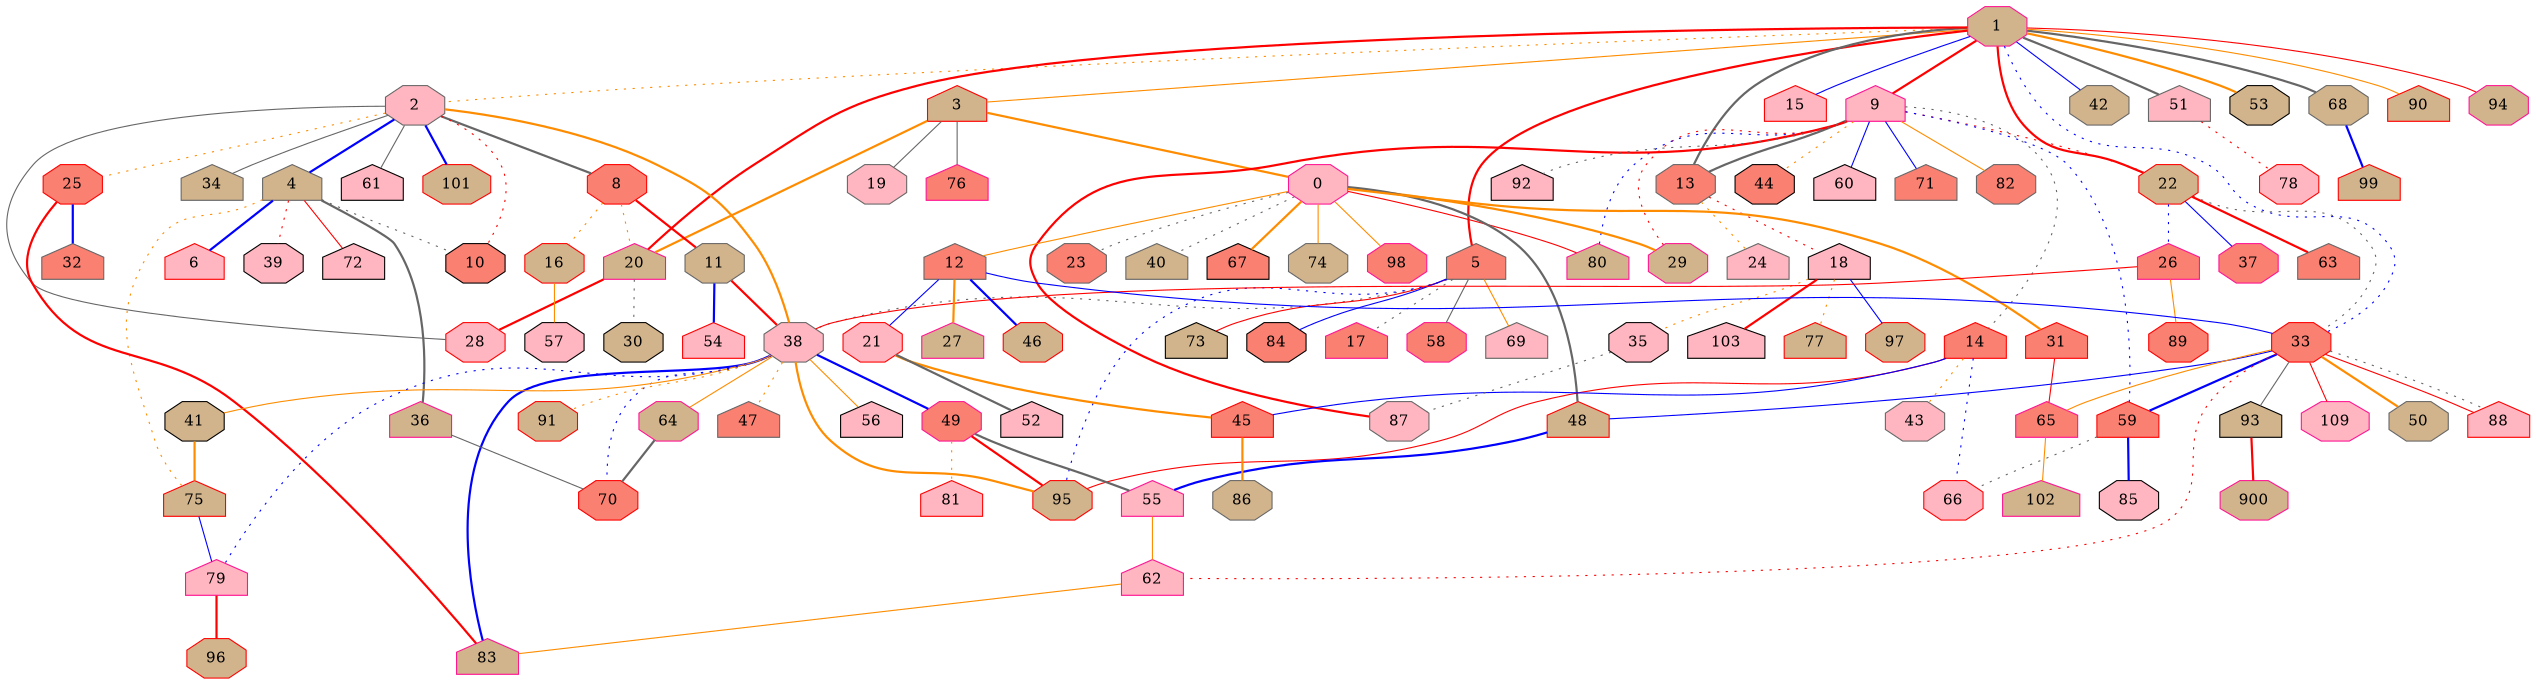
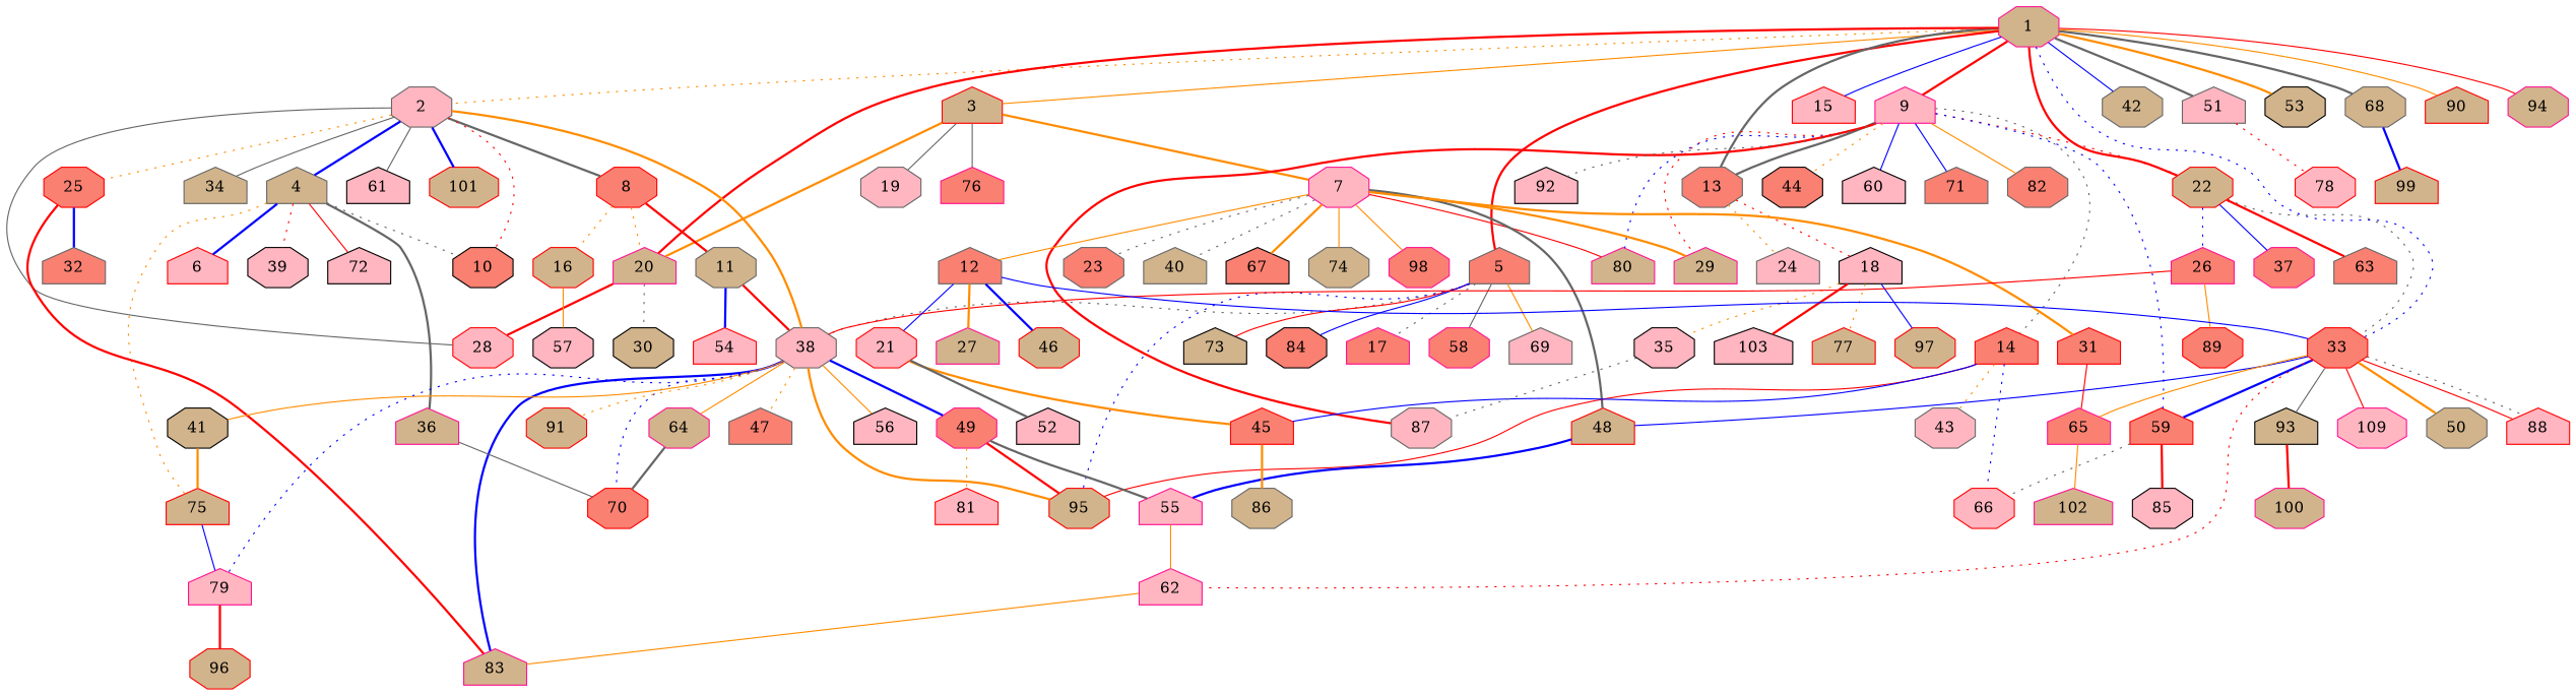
  graph {
    node [color=red fillcolor=tan shape=octagon style=filled]
    edge [color=darkorange style=bold]
    1 [color=deeppink]
    2 [color=gray40 fillcolor=lightpink]
    3 [shape=house]
    5 [color=gray40 fillcolor=salmon shape=house]
    9 [color=deeppink fillcolor=lightpink shape=house]
    13 [color=gray40 fillcolor=salmon]
    15 [fillcolor=lightpink shape=house]
    20 [color=deeppink shape=house]
    22
    33 [fillcolor=salmon]
    42 [color=gray40]
    51 [color=gray40 fillcolor=lightpink shape=house]
    53 [color=black]
    68 [color=gray40]
    90 [shape=house]
    94 [color=deeppink]
    4 [color=gray40 shape=house]
    8 [fillcolor=salmon]
    10 [color=black fillcolor=salmon]
    25 [fillcolor=salmon]
    28 [fillcolor=lightpink]
    34 [color=gray40 shape=house]
    38 [color=gray40 fillcolor=lightpink]
    61 [color=black fillcolor=lightpink shape=house]
    101
-   7 [color=deeppink fillcolor=lightpink label=0]
+   7 [color=deeppink fillcolor=lightpink]
    19 [color=gray40 fillcolor=lightpink]
    76 [color=deeppink fillcolor=salmon shape=house]
    17 [color=deeppink fillcolor=salmon shape=house]
    58 [color=deeppink fillcolor=salmon]
    69 [color=gray40 fillcolor=lightpink shape=house]
    73 [color=black shape=house]
    84 [color=black fillcolor=salmon]
    95
-   29 [color=deeppink]
+   29 [color=deeppink shape=house]
    80 [color=deeppink shape=house]
    14 [fillcolor=salmon shape=house]
    44 [color=black fillcolor=salmon]
    59 [fillcolor=salmon shape=house]
    60 [color=black fillcolor=lightpink shape=house]
    71 [color=gray40 fillcolor=salmon shape=house]
    82 [color=gray40 fillcolor=salmon]
    87 [color=gray40 fillcolor=lightpink]
    92 [color=black fillcolor=lightpink shape=house]
    18 [color=black fillcolor=lightpink shape=house]
    24 [color=gray40 fillcolor=lightpink shape=house]
    30 [color=black]
    26 [color=deeppink fillcolor=salmon shape=house]
    37 [color=deeppink fillcolor=salmon]
    63 [color=gray40 fillcolor=salmon shape=house]
    48 [shape=house]
    65 [color=deeppink fillcolor=salmon shape=house]
    50 [color=gray40]
    62 [color=deeppink fillcolor=lightpink shape=house]
    88 [fillcolor=lightpink shape=house]
    93 [color=black shape=house]
    n57 [color=deeppink fillcolor=lightpink label=109]
    78 [fillcolor=lightpink]
    99 [shape=house]
    6 [fillcolor=lightpink shape=house]
    36 [color=deeppink shape=house]
    39 [color=black fillcolor=lightpink]
    72 [color=black fillcolor=lightpink shape=house]
    75 [shape=house]
    11 [color=gray40]
    16
    32 [color=gray40 fillcolor=salmon shape=house]
    83 [color=deeppink shape=house]
    70 [fillcolor=salmon]
    41 [color=black]
    47 [color=gray40 fillcolor=salmon shape=house]
    49 [color=deeppink fillcolor=salmon]
    56 [color=black fillcolor=lightpink shape=house]
    64 [color=deeppink]
    79 [color=deeppink fillcolor=lightpink shape=house]
    91
    12 [color=gray40 fillcolor=salmon shape=house]
    23 [color=gray40 fillcolor=salmon]
    31 [fillcolor=salmon shape=house]
    40 [color=gray40 shape=house]
    67 [color=black fillcolor=salmon shape=house]
    74 [color=gray40]
    98 [color=deeppink fillcolor=salmon]
    21 [fillcolor=lightpink]
    27 [color=deeppink shape=house]
    46
    55 [color=deeppink fillcolor=lightpink shape=house]
    54 [fillcolor=lightpink shape=house]
    57 [color=black fillcolor=lightpink]
    43 [color=gray40 fillcolor=lightpink]
    45 [fillcolor=salmon shape=house]
    66 [fillcolor=lightpink]
    85 [color=black fillcolor=lightpink]
    52 [color=black fillcolor=lightpink shape=house]
    35 [color=black fillcolor=lightpink]
    77 [shape=house]
    97
    103 [color=black fillcolor=lightpink shape=house]
    86 [color=gray40]
    89 [fillcolor=salmon]
    102 [color=deeppink shape=house]
-   100 [color=deeppink label=900]
+   100 [color=deeppink]
    81 [fillcolor=lightpink shape=house]
    96
    1 -- 2 [style=dotted]
    1 -- 3 [style=solid]
    1 -- 5 [color=red]
    1 -- 9 [color=red]
    1 -- 13 [color=gray40]
    1 -- 15 [color=blue style=solid]
    1 -- 20 [color=red]
    1 -- 22 [color=red]
    1 -- 33 [color=blue style=dotted]
    1 -- 42 [color=blue style=solid]
    1 -- 51 [color=gray40]
    1 -- 53
    1 -- 68 [color=gray40]
    1 -- 90 [style=solid]
    1 -- 94 [color=red style=solid]
    2 -- 4 [color=blue]
    2 -- 8 [color=gray40]
    2 -- 10 [color=red style=dotted]
    2 -- 25 [style=dotted]
    2 -- 28 [color=gray40 style=solid]
    2 -- 34 [color=gray40 style=solid]
    2 -- 38
    2 -- 61 [color=gray40 style=solid]
    2 -- 101 [color=blue]
    3 -- 20
    3 -- 7
    3 -- 19 [color=gray40 style=solid]
    3 -- 76 [color=gray40 style=solid]
    5 -- 38 [color=gray40 style=dotted]
    5 -- 17 [color=gray40 style=dotted]
    5 -- 58 [color=gray40 style=solid]
    5 -- 69 [style=solid]
    5 -- 73 [color=red style=solid]
    5 -- 84 [color=blue style=solid]
    5 -- 95 [color=blue style=dotted]
    9 -- 13 [color=gray40]
    9 -- 22 [color=red style=dotted]
    9 -- 29 [color=red style=dotted]
    9 -- 80 [color=blue style=dotted]
    9 -- 14 [color=gray40 style=dotted]
    9 -- 44 [style=dotted]
    9 -- 59 [color=blue style=dotted]
    9 -- 60 [color=blue style=solid]
    9 -- 71 [color=blue style=solid]
    9 -- 82 [style=solid]
    9 -- 87 [color=red]
    9 -- 92 [color=gray40 style=dotted]
    13 -- 18 [color=red style=dotted]
    13 -- 24 [style=dotted]
    20 -- 28 [color=red]
    20 -- 30 [color=gray40 style=dotted]
    22 -- 33 [color=gray40 style=dotted]
    22 -- 26 [color=blue style=dotted]
    22 -- 37 [color=blue style=solid]
    22 -- 63 [color=red]
    33 -- 59 [color=blue]
    33 -- 48 [color=blue style=solid]
    33 -- 65 [style=solid]
    33 -- 50
    33 -- 62 [color=red style=dotted]
    33 -- 88 [color=red style=solid]
    33 -- 88 [color=gray40 style=dotted]
    33 -- 93 [color=gray40 style=solid]
    33 -- n57 [color=red style=solid]
    51 -- 78 [color=red style=dotted]
    68 -- 99 [color=blue]
    4 -- 10 [color=gray40 style=dotted]
    4 -- 6 [color=blue]
    4 -- 36 [color=gray40]
    4 -- 39 [color=red style=dotted]
    4 -- 72 [color=red style=solid]
    4 -- 75 [style=dotted]
    8 -- 20 [style=dotted]
    8 -- 11 [color=red]
    8 -- 16 [style=dotted]
    25 -- 32 [color=blue]
    25 -- 83 [color=red]
    38 -- 95
    38 -- 83 [color=blue]
    38 -- 70 [color=blue style=dotted]
    38 -- 41 [style=solid]
    38 -- 47 [style=dotted]
    38 -- 49 [color=blue]
    38 -- 56 [style=solid]
    38 -- 64 [style=solid]
    38 -- 79 [color=blue style=dotted]
    38 -- 91 [style=dotted]
    7 -- 29
    7 -- 80 [color=red style=solid]
    7 -- 48 [color=gray40]
    7 -- 12 [style=solid]
    7 -- 23 [color=gray40 style=dotted]
    7 -- 31
    7 -- 40 [color=gray40 style=dotted]
    7 -- 67
    7 -- 74 [style=solid]
    7 -- 98 [style=solid]
    14 -- 95 [color=red style=solid]
    14 -- 43 [style=dotted]
    14 -- 45 [color=blue style=solid]
    14 -- 66 [color=blue style=dotted]
    59 -- 66 [color=gray40 style=dotted]
-   59 -- 85 [color=blue]
+   59 -- 85 [color=red]
    18 -- 35 [style=dotted]
    18 -- 77 [style=dotted]
    18 -- 97 [color=blue style=solid]
    18 -- 103 [color=red]
    26 -- 38 [color=red style=solid]
    26 -- 89 [style=solid]
    48 -- 55 [color=blue]
    65 -- 102 [style=solid]
    62 -- 83 [style=solid]
    93 -- 100 [color=red]
    36 -- 70 [color=gray40 style=solid]
    75 -- 79 [color=blue style=solid]
    11 -- 38 [color=red]
    11 -- 54 [color=blue]
    16 -- 57 [style=solid]
    41 -- 75
    49 -- 95 [color=red]
    49 -- 55 [color=gray40]
    49 -- 81 [style=dotted]
    64 -- 70 [color=gray40]
    79 -- 96 [color=red]
    12 -- 33 [color=blue style=solid]
    12 -- 21 [color=blue style=solid]
    12 -- 27
    12 -- 46 [color=blue]
    31 -- 65 [color=red style=solid]
    21 -- 45
    21 -- 52 [color=gray40]
    55 -- 62 [style=solid]
    45 -- 86
    35 -- 87 [color=gray40 style=dotted]
  }
